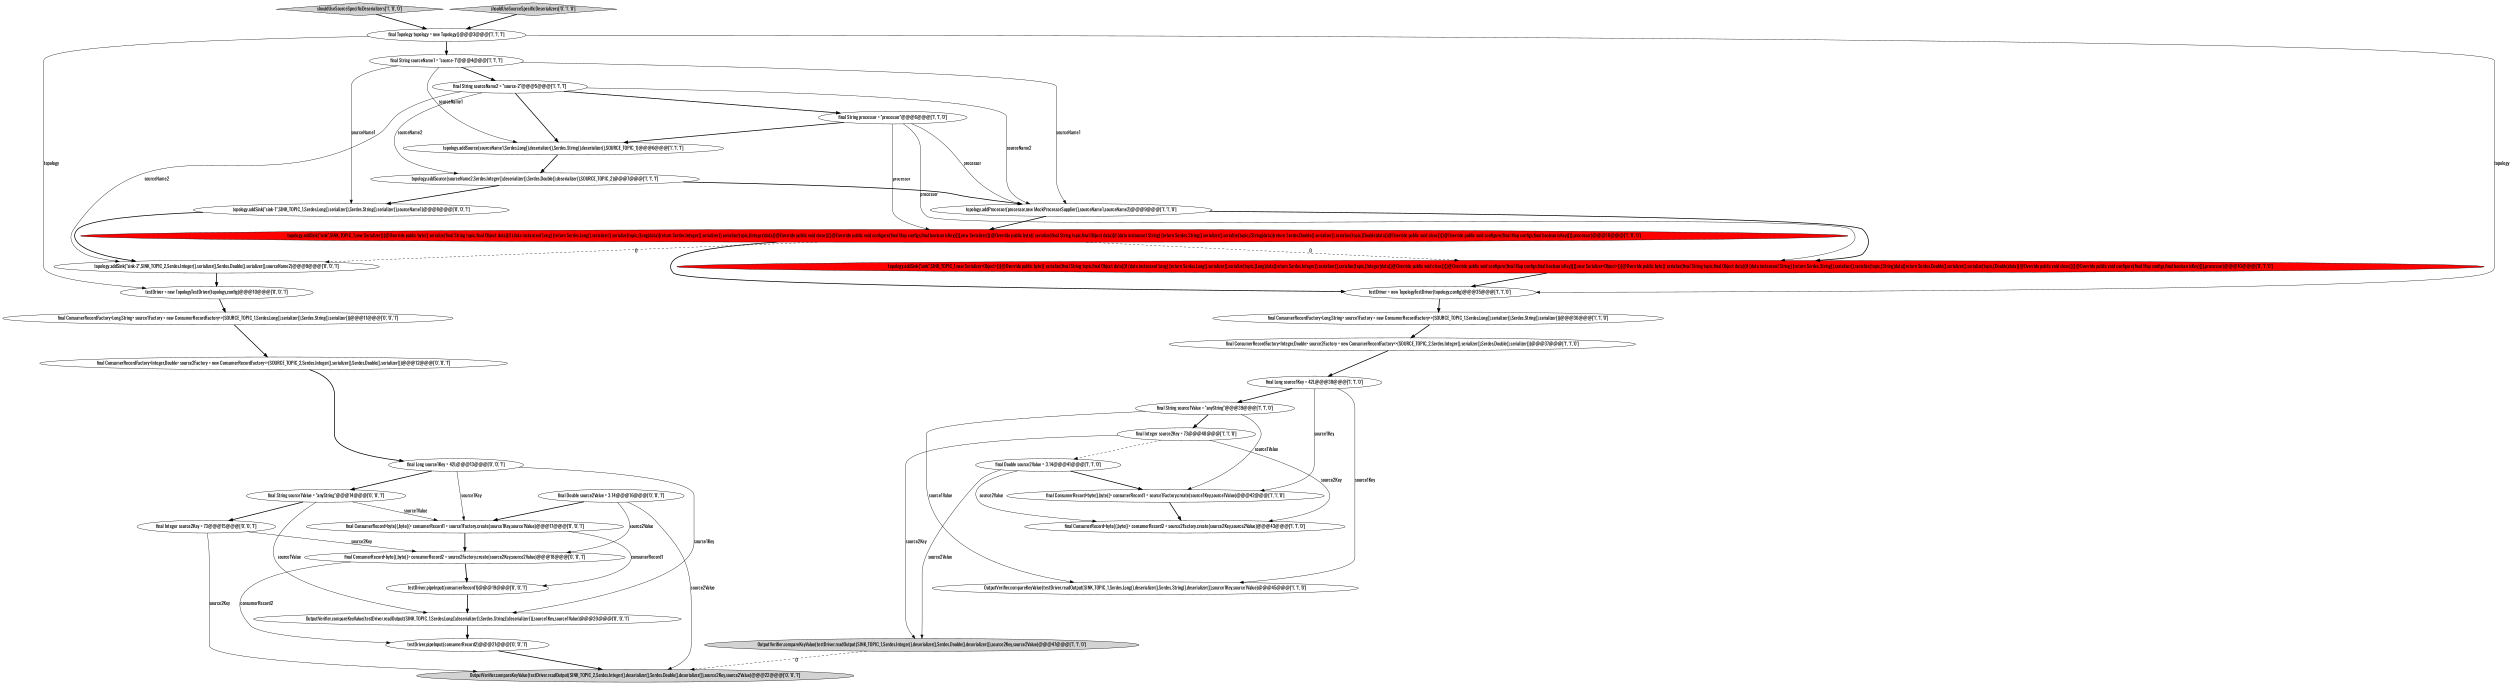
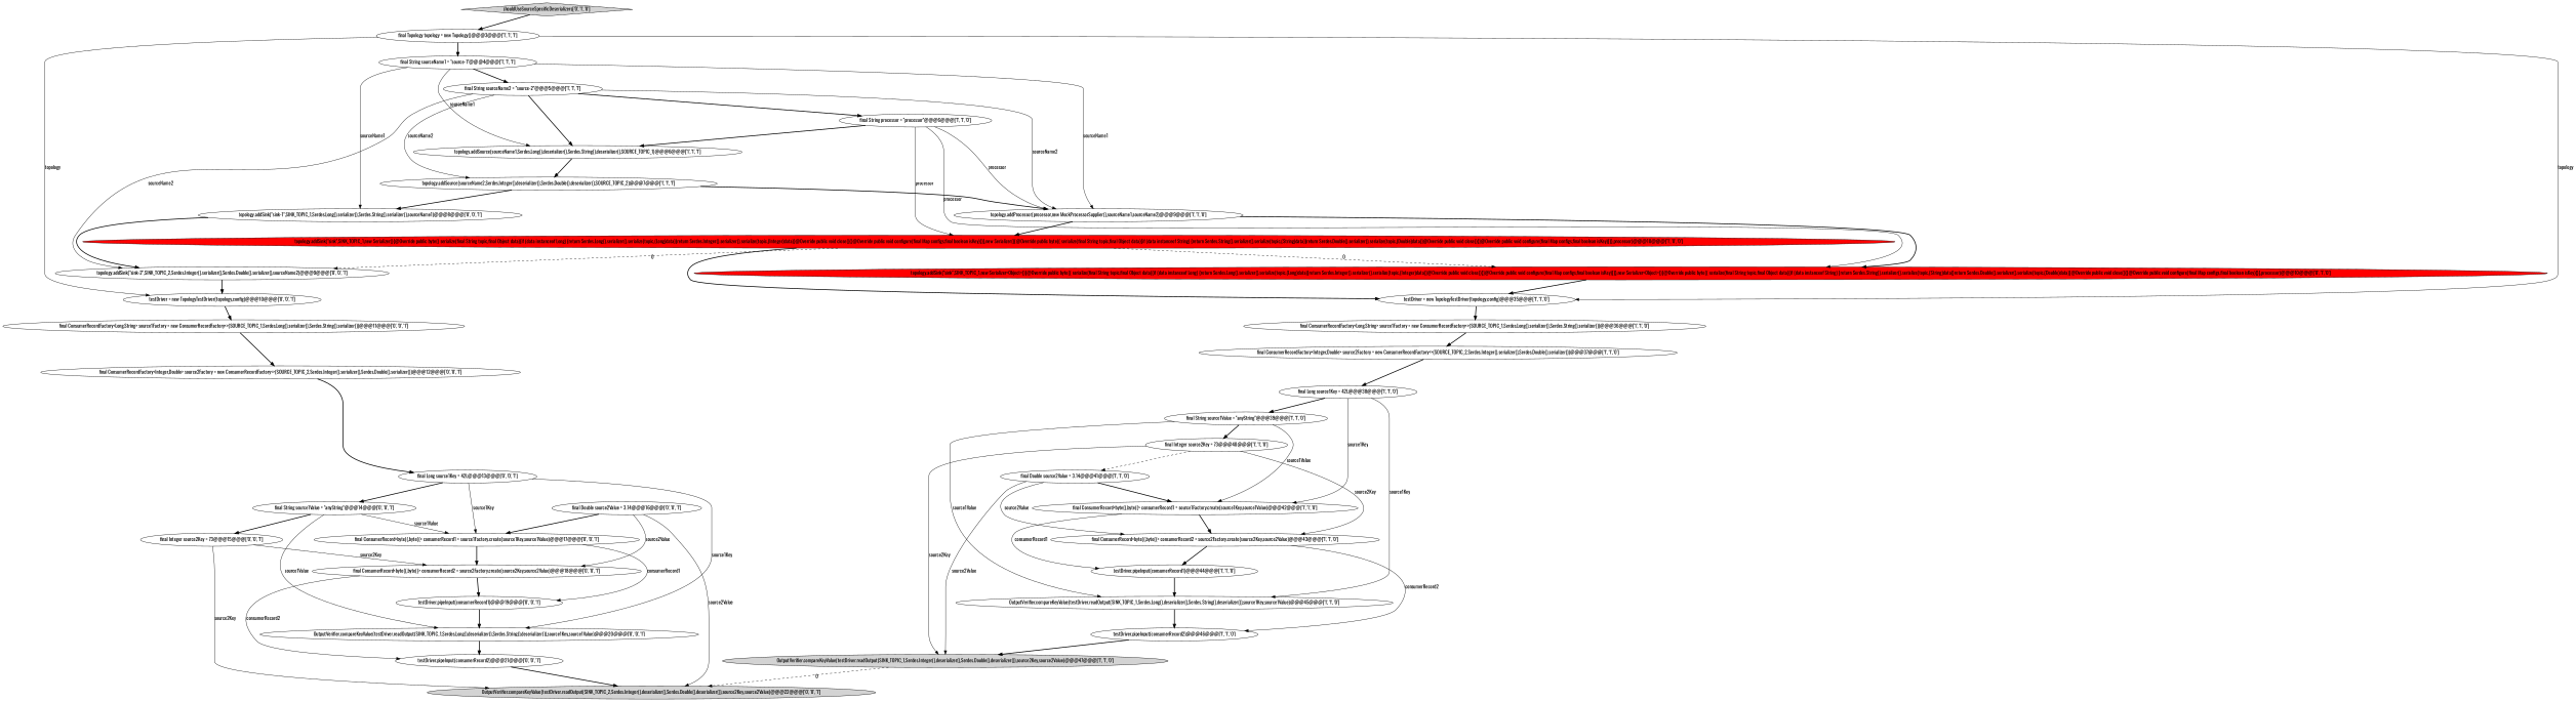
  digraph {
    fontname=Oswald
    node [fillcolor=white fontname=Oswald shape=ellipse style=filled]
    edge [fontname=Oswald style=bold]
    n1 [label="final ConsumerRecord<byte((,byte((> consumerRecord1 = source1Factory.create(source1Key,source1Value)@@@17@@@['0', '0', '1']"]
    n2 [label="final ConsumerRecord<byte((,byte((> consumerRecord2 = source2Factory.create(source2Key,source2Value)@@@18@@@['0', '0', '1']"]
    n3 [label="testDriver.pipeInput(consumerRecord1)@@@19@@@['0', '0', '1']"]
    n4 [label="testDriver.pipeInput(consumerRecord2)@@@21@@@['0', '0', '1']"]
    n5 [label="OutputVerifier.compareKeyValue(testDriver.readOutput(SINK_TOPIC_1,Serdes.Long().deserializer(),Serdes.String().deserializer()),source1Key,source1Value)@@@20@@@['0', '0', '1']"]
    n6 [label="final ConsumerRecord<byte((,byte((> consumerRecord1 = source1Factory.create(source1Key,source1Value)@@@42@@@['1', '1', '0']"]
    n7 [label="final ConsumerRecord<byte((,byte((> consumerRecord2 = source2Factory.create(source2Key,source2Value)@@@43@@@['1', '1', '0']"]
+   n8 [label="testDriver.pipeInput(consumerRecord1)@@@44@@@['1', '1', '0']"]
+   n9 [label="testDriver.pipeInput(consumerRecord2)@@@46@@@['1', '1', '0']"]
    n10 [label="OutputVerifier.compareKeyValue(testDriver.readOutput(SINK_TOPIC_1,Serdes.Long().deserializer(),Serdes.String().deserializer()),source1Key,source1Value)@@@45@@@['1', '1', '0']"]
    n11 [label="final Long source1Key = 42L@@@13@@@['0', '0', '1']"]
    n12 [label="final String source1Value = \"anyString\"@@@14@@@['0', '0', '1']"]
    n13 [label="final Integer source2Key = 73@@@15@@@['0', '0', '1']"]
    n14 [fillcolor=lightgray label="OutputVerifier.compareKeyValue(testDriver.readOutput(SINK_TOPIC_2,Serdes.Integer().deserializer(),Serdes.Double().deserializer()),source2Key,source2Value)@@@22@@@['0', '0', '1']"]
    n15 [label="final Double source2Value = 3.14@@@16@@@['0', '0', '1']"]
    n16 [label="final Double source2Value = 3.14@@@41@@@['1', '1', '0']"]
    n17 [fillcolor=lightgray label="OutputVerifier.compareKeyValue(testDriver.readOutput(SINK_TOPIC_1,Serdes.Integer().deserializer(),Serdes.Double().deserializer()),source2Key,source2Value)@@@47@@@['1', '1', '0']"]
    n18 [label="testDriver = new TopologyTestDriver(topology,config)@@@35@@@['1', '1', '0']"]
    n19 [label="final ConsumerRecordFactory<Long,String> source1Factory = new ConsumerRecordFactory<>(SOURCE_TOPIC_1,Serdes.Long().serializer(),Serdes.String().serializer())@@@36@@@['1', '1', '0']"]
    n20 [label="final ConsumerRecordFactory<Integer,Double> source2Factory = new ConsumerRecordFactory<>(SOURCE_TOPIC_2,Serdes.Integer().serializer(),Serdes.Double().serializer())@@@37@@@['1', '1', '0']"]
    n21 [label="final Integer source2Key = 73@@@40@@@['1', '1', '0']"]
-   n22 [fillcolor=lightgray label="shouldUseSourceSpecificDeserializers['1', '0', '0']" shape=diamond]
    n23 [label="final Topology topology = new Topology()@@@3@@@['1', '1', '1']"]
    n24 [label="testDriver = new TopologyTestDriver(topology,config)@@@10@@@['0', '0', '1']"]
    n25 [label="final String sourceName1 = \"source-1\"@@@4@@@['1', '1', '1']"]
    n26 [label="final ConsumerRecordFactory<Long,String> source1Factory = new ConsumerRecordFactory<>(SOURCE_TOPIC_1,Serdes.Long().serializer(),Serdes.String().serializer())@@@11@@@['0', '0', '1']"]
    n27 [label="final ConsumerRecordFactory<Integer,Double> source2Factory = new ConsumerRecordFactory<>(SOURCE_TOPIC_2,Serdes.Integer().serializer(),Serdes.Double().serializer())@@@12@@@['0', '0', '1']"]
    n28 [label="final Long source1Key = 42L@@@38@@@['1', '1', '0']"]
    n29 [label="topology.addSource(sourceName2,Serdes.Integer().deserializer(),Serdes.Double().deserializer(),SOURCE_TOPIC_2)@@@7@@@['1', '1', '1']"]
    n30 [label="topology.addSink(\"sink-1\",SINK_TOPIC_1,Serdes.Long().serializer(),Serdes.String().serializer(),sourceName1)@@@8@@@['0', '0', '1']"]
    n31 [label="topology.addProcessor(processor,new MockProcessorSupplier(),sourceName1,sourceName2)@@@9@@@['1', '1', '0']"]
    n32 [label="topology.addSink(\"sink-2\",SINK_TOPIC_2,Serdes.Integer().serializer(),Serdes.Double().serializer(),sourceName2)@@@9@@@['0', '0', '1']"]
    n33 [fillcolor=red label="topology.addSink(\"sink\",SINK_TOPIC_1,new Serializer<Object>(){@Override public byte(( serialize(final String topic,final Object data){if (data instanceof Long) {return Serdes.Long().serializer().serialize(topic,(Long)data)}return Serdes.Integer().serializer().serialize(topic,(Integer)data)}@Override public void close(){}@Override public void configure(final Map configs,final boolean isKey){}},new Serializer<Object>(){@Override public byte(( serialize(final String topic,final Object data){if (data instanceof String) {return Serdes.String().serializer().serialize(topic,(String)data)}return Serdes.Double().serializer().serialize(topic,(Double)data)}@Override public void close(){}@Override public void configure(final Map configs,final boolean isKey){}},processor)@@@10@@@['0', '1', '0']"]
    n34 [fillcolor=red label="topology.addSink(\"sink\",SINK_TOPIC_1,new Serializer(){@Override public byte(( serialize(final String topic,final Object data){if (data instanceof Long) {return Serdes.Long().serializer().serialize(topic,(Long)data)}return Serdes.Integer().serializer().serialize(topic,(Integer)data)}@Override public void close(){}@Override public void configure(final Map configs,final boolean isKey){}},new Serializer(){@Override public byte(( serialize(final String topic,final Object data){if (data instanceof String) {return Serdes.String().serializer().serialize(topic,(String)data)}return Serdes.Double().serializer().serialize(topic,(Double)data)}@Override public void close(){}@Override public void configure(final Map configs,final boolean isKey){}},processor)@@@10@@@['1', '0', '0']"]
    n35 [label="final String source1Value = \"anyString\"@@@39@@@['1', '1', '0']"]
    n36 [label="final String sourceName2 = \"source-2\"@@@5@@@['1', '1', '1']"]
    n37 [label="topology.addSource(sourceName1,Serdes.Long().deserializer(),Serdes.String().deserializer(),SOURCE_TOPIC_1)@@@6@@@['1', '1', '1']"]
    n38 [label="final String processor = \"processor\"@@@6@@@['1', '1', '0']"]
    n39 [fillcolor=lightgray label="shouldUseSourceSpecificDeserializers['0', '1', '0']" shape=diamond]
    n1 -> n2
    n1 -> n3 [label=consumerRecord1 style=solid]
    n2 -> n3
    n2 -> n4 [label=consumerRecord2 style=solid]
    n3 -> n5
    n4 -> n14
    n5 -> n4
    n6 -> n7
+   n6 -> n8 [label=consumerRecord1 style=solid]
+   n7 -> n8
+   n7 -> n9 [label=consumerRecord2 style=solid]
+   n8 -> n10
+   n9 -> n17
+   n10 -> n9
    n11 -> n1 [label=source1Key style=solid]
    n11 -> n5 [label=source1Key style=solid]
    n11 -> n12
    n12 -> n1 [label=source1Value style=solid]
    n12 -> n5 [label=source1Value style=solid]
    n12 -> n13
    n13 -> n2 [label=source2Key style=solid]
    n13 -> n14 [label=source2Key style=solid]
    n15 -> n1
    n15 -> n2 [label=source2Value style=solid]
    n15 -> n14 [label=source2Value style=solid]
    n16 -> n6
    n16 -> n7 [label=source2Value style=solid]
    n16 -> n17 [label=source2Value style=solid]
    n17 -> n14 [label=0 style=dashed]
    n18 -> n19
    n19 -> n20
    n20 -> n28
    n21 -> n7 [label=source2Key style=solid]
    n21 -> n16 [style=dashed]
    n21 -> n17 [label=source2Key style=solid]
-   n22 -> n23
    n23 -> n18 [label=topology style=solid]
    n23 -> n24 [label=topology style=solid]
    n23 -> n25
    n24 -> n26
    n25 -> n30 [label=sourceName1 style=solid]
    n25 -> n31 [label=sourceName1 style=solid]
    n25 -> n36
    n25 -> n37 [label=sourceName1 style=solid]
    n26 -> n27
    n27 -> n11
    n28 -> n6 [label=source1Key style=solid]
    n28 -> n10 [label=source1Key style=solid]
    n28 -> n35
    n29 -> n30
    n29 -> n31
    n30 -> n32
    n31 -> n33
    n31 -> n34
    n32 -> n24
    n33 -> n18
    n34 -> n18
    n34 -> n32 [label=0 style=dashed]
    n34 -> n33 [label=0 style=dashed]
    n35 -> n6 [label=source1Value style=solid]
    n35 -> n10 [label=source1Value style=solid]
    n35 -> n21
    n36 -> n29 [label=sourceName2 style=solid]
    n36 -> n31 [label=sourceName2 style=solid]
    n36 -> n32 [label=sourceName2 style=solid]
    n36 -> n37
    n36 -> n38
    n37 -> n29
    n38 -> n31 [label=processor style=solid]
    n38 -> n33 [label=processor style=solid]
    n38 -> n34 [label=processor style=solid]
    n38 -> n37
    n39 -> n23
  }
